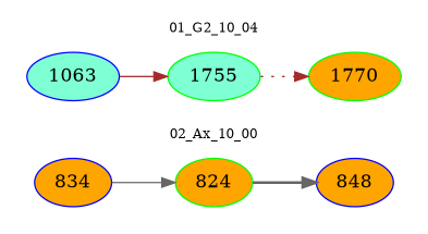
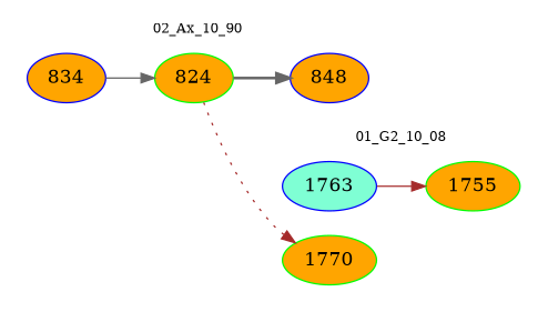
  digraph {
    rankdir=LR
    node [color=blue fillcolor=orange style=filled]
    edge [color=gray40 style=solid]
    n1 [label=834]
    n2 [color=green label=824]
    n3 [label=848]
-   n4 [fillcolor=aquamarine label=1063]
-   n5 [color=green fillcolor=aquamarine label=1755]
+   n4 [fillcolor=aquamarine label=1763]
+   n5 [color=green label=1755]
    n6 [color=green label=1770]
    subgraph cluster_1 {
      color=white
      fontsize=10
-     label="02_Ax_10_00"
+     label="02_Ax_10_90"
      n1
      n2
      n3
    }
    subgraph cluster_2 {
      color=white
      fontsize=10
-     label="01_G2_10_04"
+     label="01_G2_10_08"
      n4
      n5
      n6
    }
    n1 -> n2
    n2 -> n3 [style=bold]
    n4 -> n5 [color=brown]
-   n5 -> n6 [color=brown style=dotted]
+   n2 -> n6 [color=brown style=dotted]
  }
